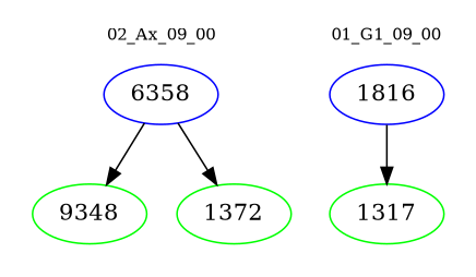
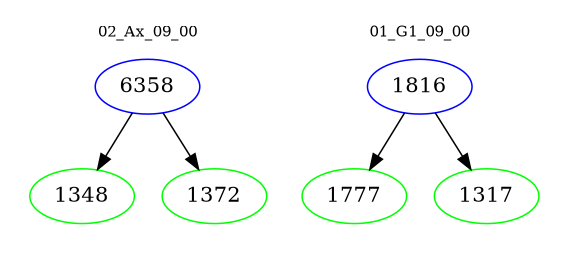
  digraph {
    node [color=green]
    edge [color=black]
    n1 [color=blue label=6358]
-   n2 [label=9348]
+   n2 [label=1348]
    n3 [label=1372]
    n4 [color=blue label=1816]
+   n5 [label=1777]
    n6 [label=1317]
    subgraph cluster_1 {
      color=white
      fontsize=10
      label="02_Ax_09_00"
      n1
      n2
      n3
    }
    subgraph cluster_2 {
      color=white
      fontsize=10
      label="01_G1_09_00"
      n4
+     n5
      n6
    }
    n1 -> n2
    n1 -> n3
+   n4 -> n5
    n4 -> n6
  }
